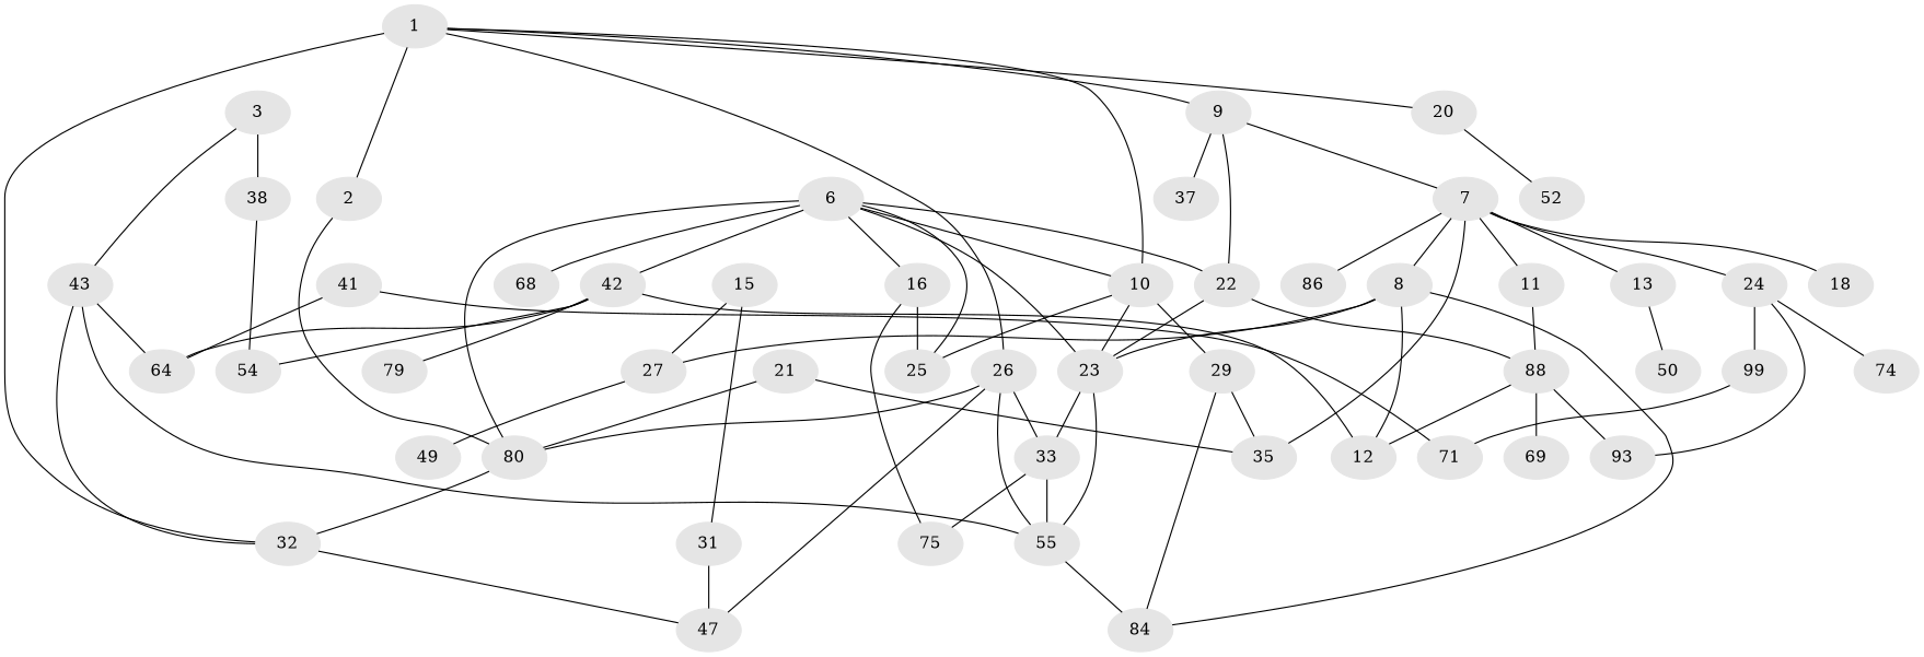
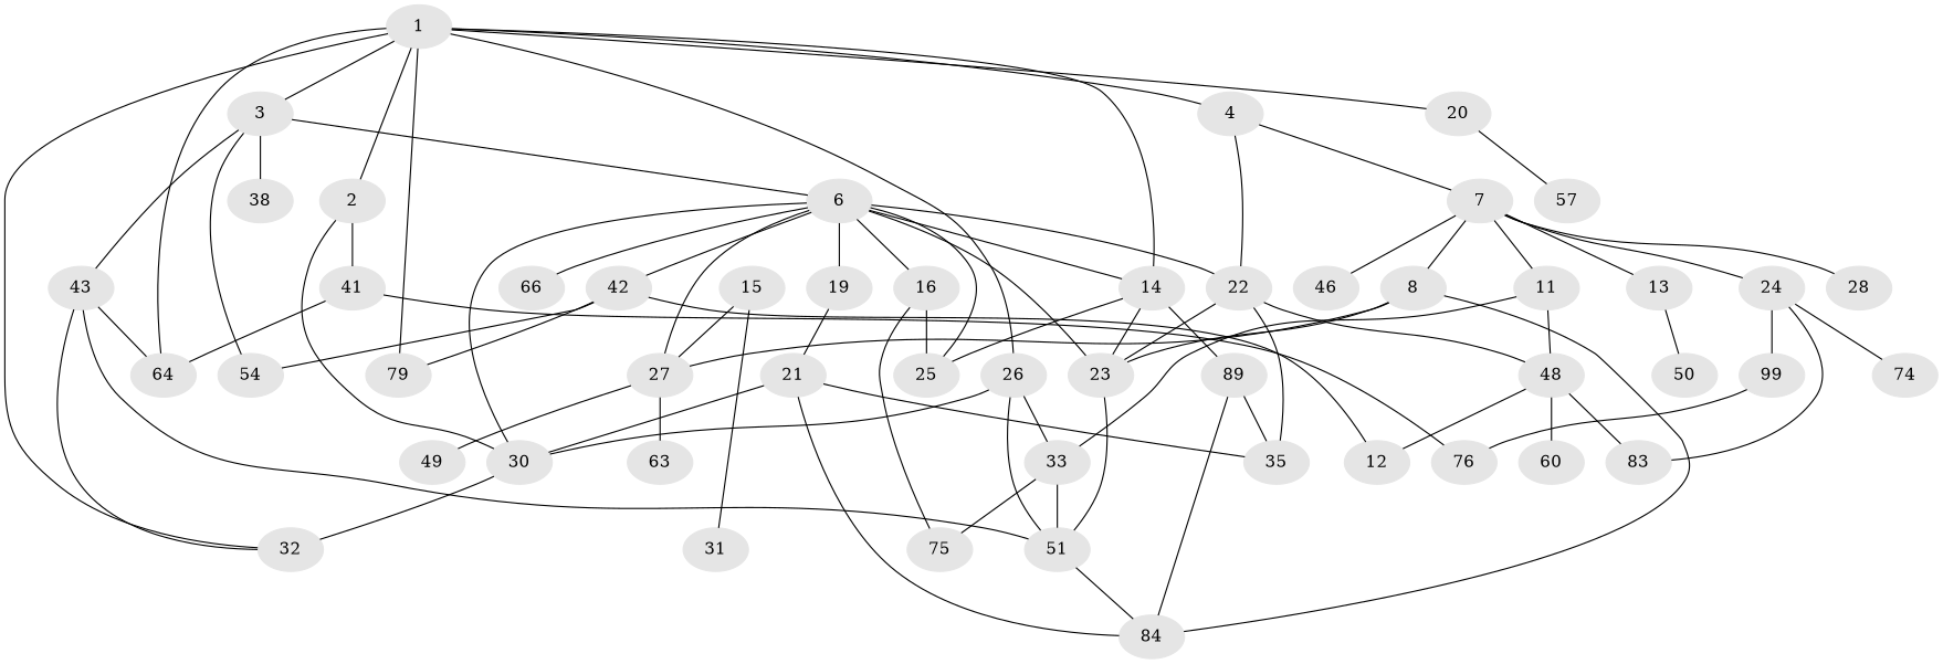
  graph {
    node [color=gray90 style=filled]
    1 [super="+10"]
    2 [super="+5"]
    3 [super="+36"]
-   4 [super="+12" label=9]
-   14 [super="+61" label=10]
+   4 [super="+12"]
+   14 [super="+61"]
    20
    26 [super="+45"]
    32 [super="+59"]
    64
    79
-   30 [label=80]
+   30
    41 [super="+65"]
    6 [super="+9"]
    38
    43 [super="+77"]
    7 [super="+17"]
    22 [super="+73"]
-   37
    23 [super="+44"]
    25 [super="+55"]
-   29
-   52
+   29 [label=89]
+   52 [label=57]
    33 [super="+40"]
-   51 [super="+57" label=55]
-   47 [super="+81"]
-   71 [super="+78"]
+   51 [super="+57"]
+   71 [super="+78" label=76]
    16
+   19
    27 [super="+28"]
    42 [super="+58"]
-   68
+   68 [label=66]
    54 [super="+72"]
    8 [super="+70"]
    11 [super="+76"]
    13 [super="+67"]
-   18 [super="+69"]
+   18 [super="+69" label=28]
    24 [super="+80"]
    35
-   46 [super="+56" label=86]
-   48 [super="+66" label=88]
+   46 [super="+56"]
+   48 [super="+66"]
    15 [super="+82"]
    31 [super="+85"]
    75
    21 [super="+86"]
    49
+   63
    n47 [label=12]
    84
    50
    n50 [label=99]
    74
-   83 [label=93]
-   60 [label=69]
+   83
+   60
    1 -- 2
+   1 -- 3
    1 -- 4
    1 -- 14
    1 -- 20
    1 -- 26
    1 -- 32
-   42 -- 64
+   1 -- 64
+   1 -- 79
    2 -- 30
+   2 -- 41
+   3 -- 6
    3 -- 38
    3 -- 43
    4 -- 7
    4 -- 22
-   4 -- 37
    14 -- 23
    14 -- 25
    14 -- 29
    20 -- 52
    26 -- 30
    26 -- 33
    26 -- 51
-   26 -- 47
-   32 -- 47
    30 -- 32
    41 -- 64
    41 -- 71
    6 -- 14
    6 -- 30
    6 -- 22
    6 -- 23
    6 -- 25
    6 -- 16
+   6 -- 19
+   6 -- 27
    6 -- 42
    6 -- 68
-   38 -- 54
+   3 -- 54
    43 -- 32
    43 -- 64
    43 -- 51
    7 -- 8
    7 -- 11
    7 -- 13
    7 -- 18
    7 -- 24
-   7 -- 35
+   22 -- 35
    7 -- 46
    22 -- 23
    22 -- 48
    23 -- 51
    29 -- 35
    29 -- 84
    33 -- 51
    33 -- 75
    51 -- 84
    16 -- 25
    16 -- 75
+   19 -- 21
    27 -- 49
+   27 -- 63
    42 -- 79
    42 -- 54
    42 -- n47
    8 -- 23
    8 -- 27
-   8 -- n47
    8 -- 84
-   23 -- 33
+   11 -- 33
    11 -- 48
    13 -- 50
    24 -- n50
    24 -- 74
    24 -- 83
    48 -- n47
    48 -- 83
    48 -- 60
    15 -- 27
    15 -- 31
-   31 -- 47
    21 -- 30
    21 -- 35
+   21 -- 84
    n50 -- 71
  }
